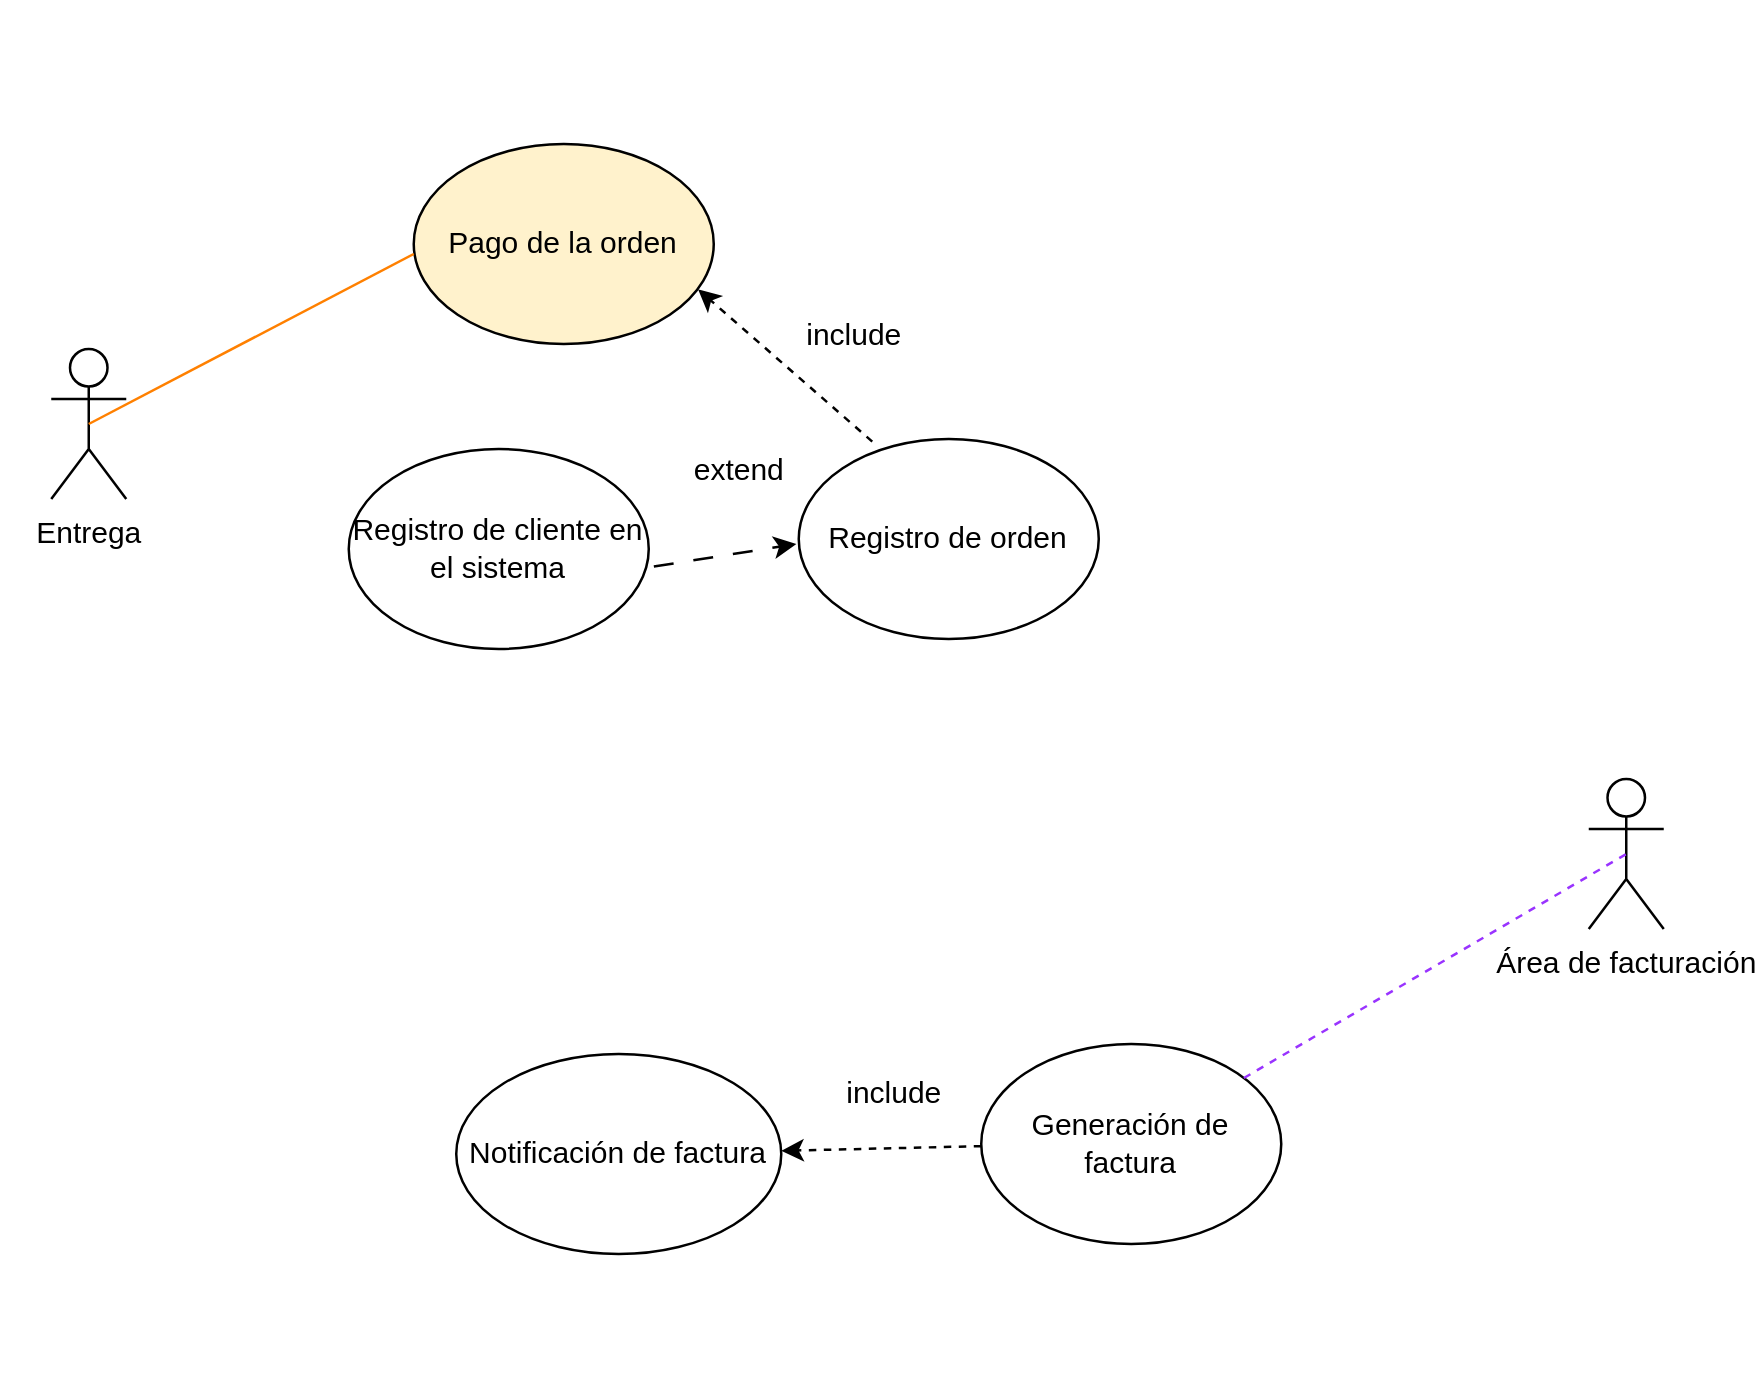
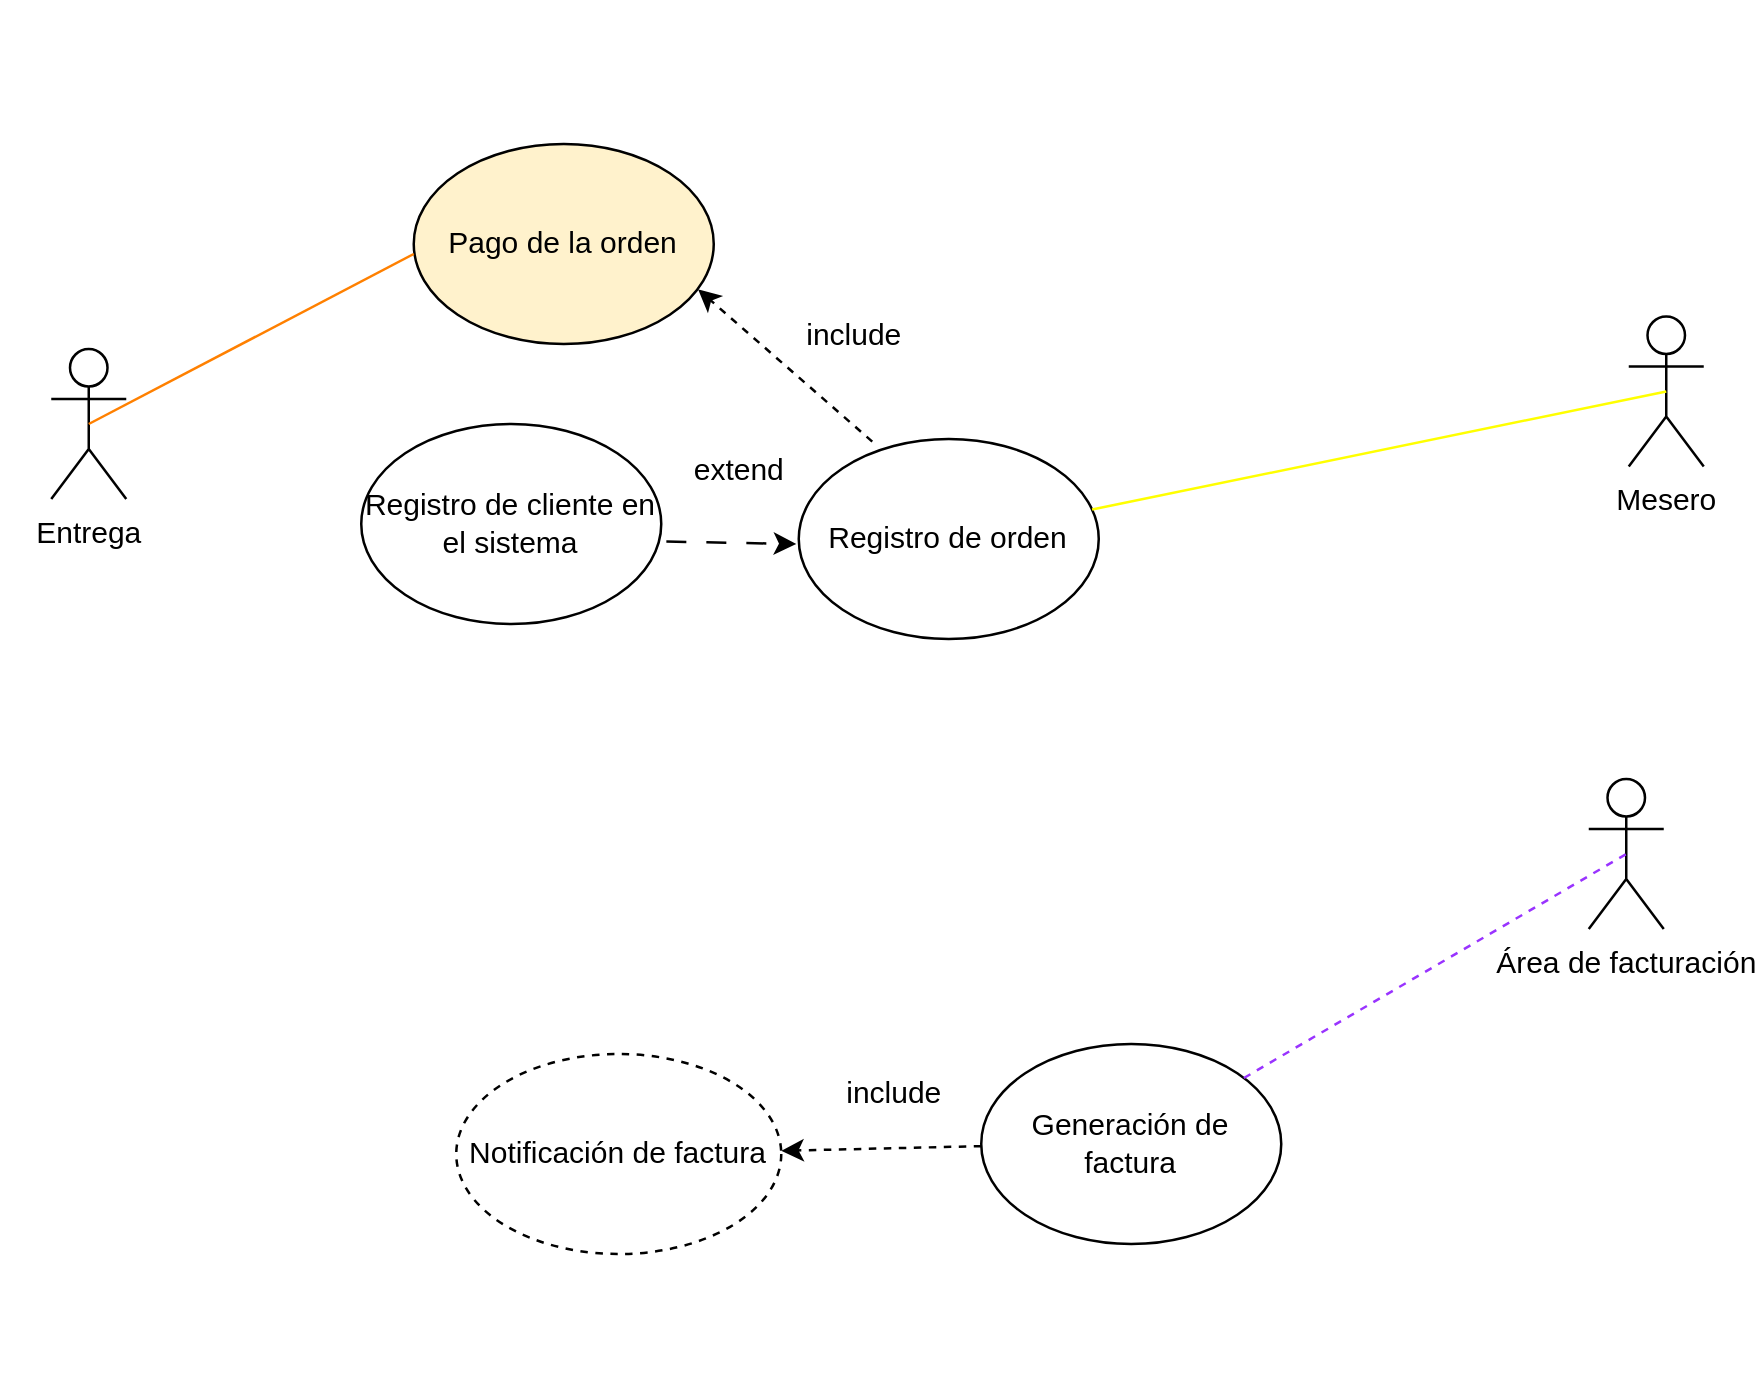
  <mxCell id="0" />
  <mxCell id="1" parent="0" />
  <mxCell id="2" value="" style="rounded=0;whiteSpace=wrap;html=1;fillColor=none;strokeColor=#FFFFFF;strokeWidth=4;" parent="1" vertex="1"><mxGeometry x="98" y="20" width="475" height="515" as="geometry" /></mxCell>
- <mxCell id="3" value="Registro de cliente en el sistema" style="ellipse;whiteSpace=wrap;html=1;" parent="1" vertex="1"><mxGeometry x="139" y="179" width="120" height="80" as="geometry" /></mxCell>
+ <mxCell id="3" value="Registro de cliente en el sistema" style="ellipse;whiteSpace=wrap;html=1;" parent="1" vertex="1"><mxGeometry x="144" y="169" width="120" height="80" as="geometry" /></mxCell>
  <mxCell id="4" value="Registro de orden" style="ellipse;whiteSpace=wrap;html=1;" parent="1" vertex="1"><mxGeometry x="319" y="175" width="120" height="80" as="geometry" /></mxCell>
  <mxCell id="5" value="" style="rounded=0;orthogonalLoop=1;jettySize=auto;html=1;dashed=1;" parent="1" source="6" target="7" edge="1"><mxGeometry relative="1" as="geometry" /></mxCell>
  <mxCell id="6" value="Generación de factura" style="ellipse;whiteSpace=wrap;html=1;" parent="1" vertex="1"><mxGeometry x="392" y="417" width="120" height="80" as="geometry" /></mxCell>
- <mxCell id="7" value="Notificación de factura" style="ellipse;whiteSpace=wrap;html=1;" parent="1" vertex="1"><mxGeometry x="182" y="421" width="130" height="80" as="geometry" /></mxCell>
+ <mxCell id="7" value="Notificación de factura" style="ellipse;whiteSpace=wrap;html=1;dashed=1;" parent="1" vertex="1"><mxGeometry x="182" y="421" width="130" height="80" as="geometry" /></mxCell>
  <mxCell id="8" value="Entrega" style="shape=umlActor;verticalLabelPosition=bottom;verticalAlign=top;html=1;outlineConnect=0;" parent="1" vertex="1"><mxGeometry x="20" y="139" width="30" height="60" as="geometry" /></mxCell>
+ <mxCell id="9" value="Mesero" style="shape=umlActor;verticalLabelPosition=bottom;verticalAlign=top;html=1;outlineConnect=0;" parent="1" vertex="1"><mxGeometry x="651" y="126" width="30" height="60" as="geometry" /></mxCell>
+ <mxCell id="10" value="" style="endArrow=none;html=1;rounded=0;entryX=0.5;entryY=0.5;entryDx=0;entryDy=0;entryPerimeter=0;strokeColor=#FFFF00;" parent="1" source="4" target="9" edge="1"><mxGeometry width="50" height="50" relative="1" as="geometry"><mxPoint x="450" y="287" as="sourcePoint" /><mxPoint x="500" y="237" as="targetPoint" /></mxGeometry></mxCell>
  <mxCell id="11" value="Área de facturación" style="shape=umlActor;verticalLabelPosition=bottom;verticalAlign=top;html=1;outlineConnect=0;" parent="1" vertex="1"><mxGeometry x="635" y="311" width="30" height="60" as="geometry" /></mxCell>
  <mxCell id="12" value="" style="endArrow=classic;html=1;rounded=0;dashed=1;dashPattern=8 8;exitX=1.017;exitY=0.588;exitDx=0;exitDy=0;entryX=-0.008;entryY=0.525;entryDx=0;entryDy=0;exitPerimeter=0;entryPerimeter=0;" parent="1" source="3" target="4" edge="1"><mxGeometry width="50" height="50" relative="1" as="geometry"><mxPoint x="370" y="172" as="sourcePoint" /><mxPoint x="242.116" y="160.32" as="targetPoint" /></mxGeometry></mxCell>
  <mxCell id="13" value="Pago de la orden" style="ellipse;whiteSpace=wrap;html=1;fillColor=#fff2cc;" parent="1" vertex="1"><mxGeometry x="165" y="57" width="120" height="80" as="geometry" /></mxCell>
  <mxCell id="14" value="" style="endArrow=none;html=1;rounded=0;exitX=0.5;exitY=0.5;exitDx=0;exitDy=0;exitPerimeter=0;strokeColor=#FF8000;entryX=0;entryY=0.55;entryDx=0;entryDy=0;entryPerimeter=0;" parent="1" source="8" target="13" edge="1"><mxGeometry width="50" height="50" relative="1" as="geometry"><mxPoint x="-75" y="179" as="sourcePoint" /><mxPoint x="119.192" y="131.302" as="targetPoint" /></mxGeometry></mxCell>
  <mxCell id="15" value="" style="endArrow=none;html=1;rounded=0;entryX=0.5;entryY=0.5;entryDx=0;entryDy=0;entryPerimeter=0;strokeColor=#9933FF;dashed=1;" parent="1" source="6" target="11" edge="1"><mxGeometry width="50" height="50" relative="1" as="geometry"><mxPoint x="275" y="405" as="sourcePoint" /><mxPoint x="660" y="351" as="targetPoint" /></mxGeometry></mxCell>
  <mxCell id="16" value="include" style="text;html=1;align=center;verticalAlign=middle;resizable=0;points=[];autosize=1;strokeColor=none;fillColor=none;" parent="1" vertex="1"><mxGeometry x="329" y="424" width="55" height="26" as="geometry" /></mxCell>
  <mxCell id="17" value="extend" style="text;html=1;align=center;verticalAlign=middle;resizable=0;points=[];autosize=1;strokeColor=none;fillColor=none;" parent="1" vertex="1"><mxGeometry x="268" y="175" width="54" height="26" as="geometry" /></mxCell>
  <mxCell id="18" value="" style="rounded=0;orthogonalLoop=1;jettySize=auto;html=1;dashed=1;entryX=0.948;entryY=0.727;entryDx=0;entryDy=0;entryPerimeter=0;exitX=0.245;exitY=0.013;exitDx=0;exitDy=0;exitPerimeter=0;" parent="1" source="4" target="13" edge="1"><mxGeometry relative="1" as="geometry"><mxPoint x="374" y="123" as="sourcePoint" /><mxPoint x="294" y="125" as="targetPoint" /></mxGeometry></mxCell>
  <mxCell id="19" value="include" style="text;html=1;align=center;verticalAlign=middle;resizable=0;points=[];autosize=1;strokeColor=none;fillColor=none;" parent="1" vertex="1"><mxGeometry x="313" y="121" width="55" height="26" as="geometry" /></mxCell>
